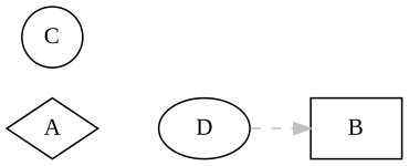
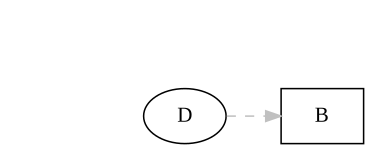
  digraph {
    fontname="Liberation Serif"
    rankdir=LR
    node [fontname="Liberation Serif"]
    edge [fontname="Liberation Serif"]
-   A [shape=diamond]
    D
    B [shape=box]
-   C [shape=circle]
-   A -> D [arrowhead=none penwidth=18446744073709584384]
    D -> B [color=grey style=dashed]
  }
